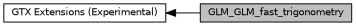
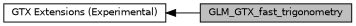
  digraph {
    rankdir=LR
    node [color=black fontname=Helvetica fontsize=10 shape=box style=filled]
    n1 [fillcolor=white height=0.2 label="GTX Extensions (Experimental)" width=0.4]
-   n2 [fillcolor=grey75 fontcolor=black height=0.2 label=GLM_GLM_fast_trigonometry width=0.4]
+   n2 [fillcolor=grey75 fontcolor=black height=0.2 label=GLM_GTX_fast_trigonometry width=0.4]
    n1 -> n2 [dir=back fontname=Helvetica fontsize=10 labelfontname=Helvetica labelfontsize=10 shape=plaintext style=solid]
  }
